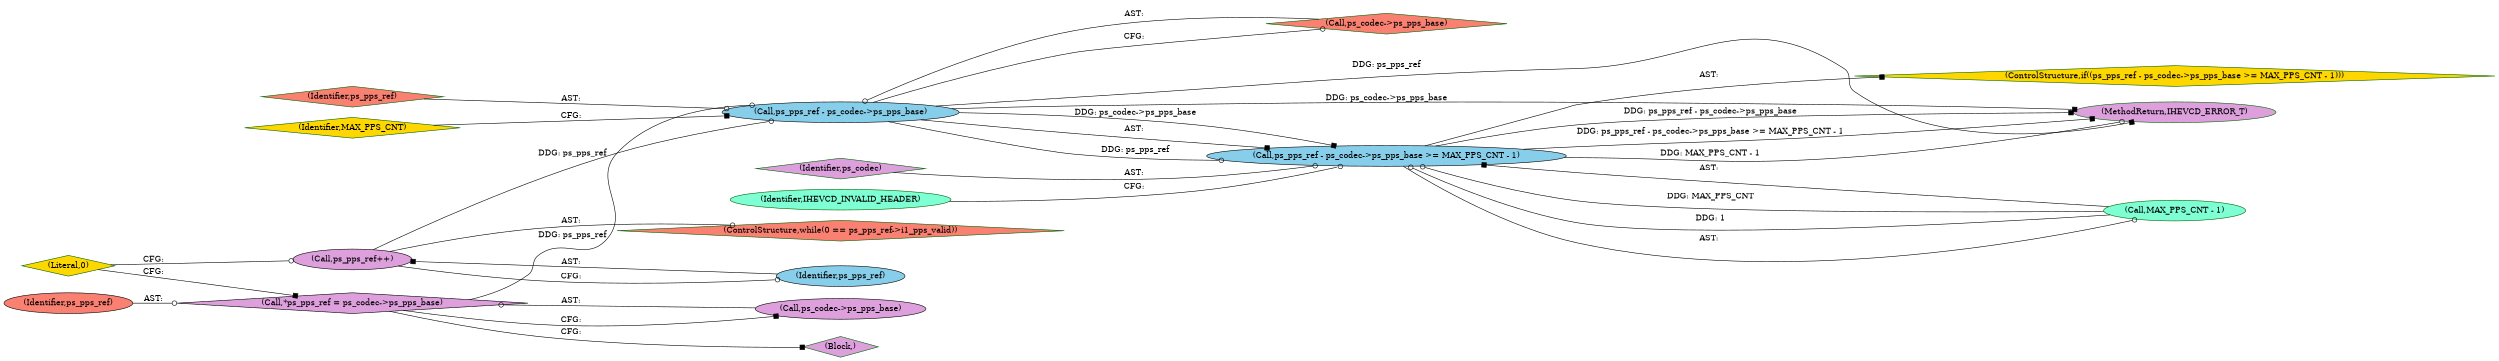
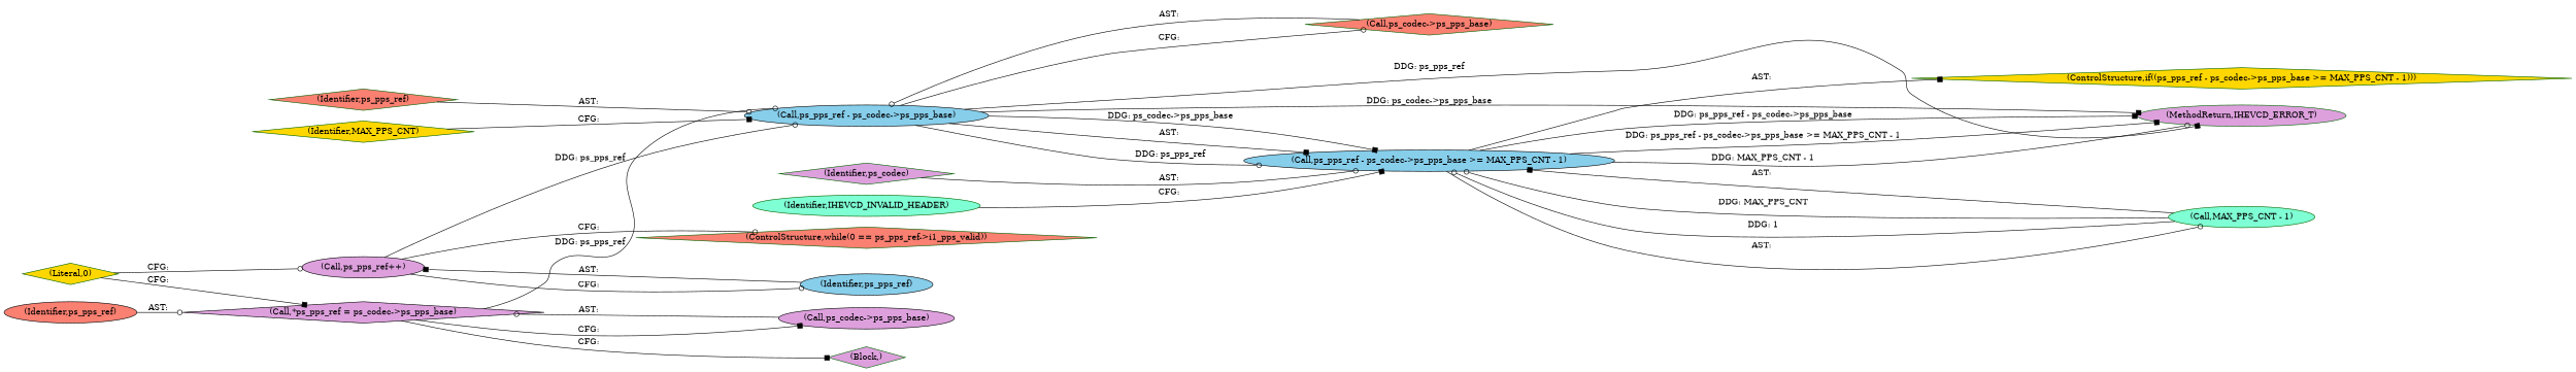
  digraph {
    rankdir=LR
    node [color=darkgreen fillcolor=plum shape=diamond style=filled]
    edge [arrowhead=odot]
    n1 [color=black label="(Call,*ps_pps_ref = ps_codec->ps_pps_base)"]
    n2 [color=black fillcolor=skyblue label="(Call,ps_pps_ref - ps_codec->ps_pps_base)" shape=ellipse]
    n3 [color=black label="(Call,ps_codec->ps_pps_base)" shape=ellipse]
    n4 [label="(Block,)"]
    n5 [color=black label="(Call,ps_pps_ref++)" shape=ellipse]
    n6 [color=black fillcolor=skyblue label="(Identifier,ps_pps_ref)" shape=ellipse]
    n7 [fillcolor=salmon label="(ControlStructure,while(0 == ps_pps_ref->i1_pps_valid))"]
    n8 [color=black fillcolor=skyblue label="(Call,ps_pps_ref - ps_codec->ps_pps_base >= MAX_PPS_CNT - 1)" shape=ellipse]
    n9 [fillcolor=salmon label="(Call,ps_codec->ps_pps_base)"]
    n10 [label="(MethodReturn,IHEVCD_ERROR_T)" shape=ellipse]
    n11 [fillcolor=aquamarine label="(Call,MAX_PPS_CNT - 1)" shape=ellipse]
    n12 [fillcolor=gold label="(ControlStructure,if((ps_pps_ref - ps_codec->ps_pps_base >= MAX_PPS_CNT - 1)))"]
    n13 [fillcolor=gold label="(Literal,0)"]
    n14 [fillcolor=salmon label="(Identifier,ps_pps_ref)"]
    n15 [fillcolor=gold label="(Identifier,MAX_PPS_CNT)"]
    n16 [label="(Identifier,ps_codec)"]
    n17 [color=black fillcolor=salmon label="(Identifier,ps_pps_ref)" shape=ellipse]
    n18 [fillcolor=aquamarine label="(Identifier,IHEVCD_INVALID_HEADER)" shape=ellipse]
    n1 -> n2 [label="DDG: ps_pps_ref"]
    n1 -> n3 [arrowhead=box label="CFG: "]
    n1 -> n4 [arrowhead=box label="CFG: "]
    n2 -> n8 [arrowhead=box label="AST: "]
    n2 -> n8 [label="DDG: ps_pps_ref"]
    n2 -> n8 [arrowhead=box label="DDG: ps_codec->ps_pps_base"]
    n2 -> n9 [label="CFG: "]
    n2 -> n10 [arrowhead=box label="DDG: ps_codec->ps_pps_base"]
    n2 -> n10 [arrowhead=box label="DDG: ps_pps_ref"]
    n3 -> n1 [label="AST: "]
    n5 -> n2 [label="DDG: ps_pps_ref"]
    n5 -> n6 [label="CFG: "]
-   n5 -> n7 [label="AST: "]
+   n5 -> n7 [label="CFG: "]
    n6 -> n5 [arrowhead=box label="AST: "]
    n8 -> n10 [arrowhead=box label="DDG: ps_pps_ref - ps_codec->ps_pps_base"]
    n8 -> n10 [arrowhead=box label="DDG: ps_pps_ref - ps_codec->ps_pps_base >= MAX_PPS_CNT - 1"]
    n8 -> n10 [label="DDG: MAX_PPS_CNT - 1"]
    n8 -> n11 [label="AST: "]
    n8 -> n12 [arrowhead=box label="AST: "]
    n9 -> n2 [label="AST: "]
    n11 -> n8 [arrowhead=box label="AST: "]
    n11 -> n8 [label="DDG: MAX_PPS_CNT"]
    n11 -> n8 [label="DDG: 1"]
    n13 -> n1 [arrowhead=box label="CFG: "]
    n13 -> n5 [label="CFG: "]
    n14 -> n2 [label="AST: "]
    n15 -> n2 [arrowhead=box label="CFG: "]
    n16 -> n8 [label="AST: "]
    n17 -> n1 [label="AST: "]
-   n18 -> n8 [label="CFG: "]
+   n18 -> n8 [arrowhead=box label="CFG: "]
  }
